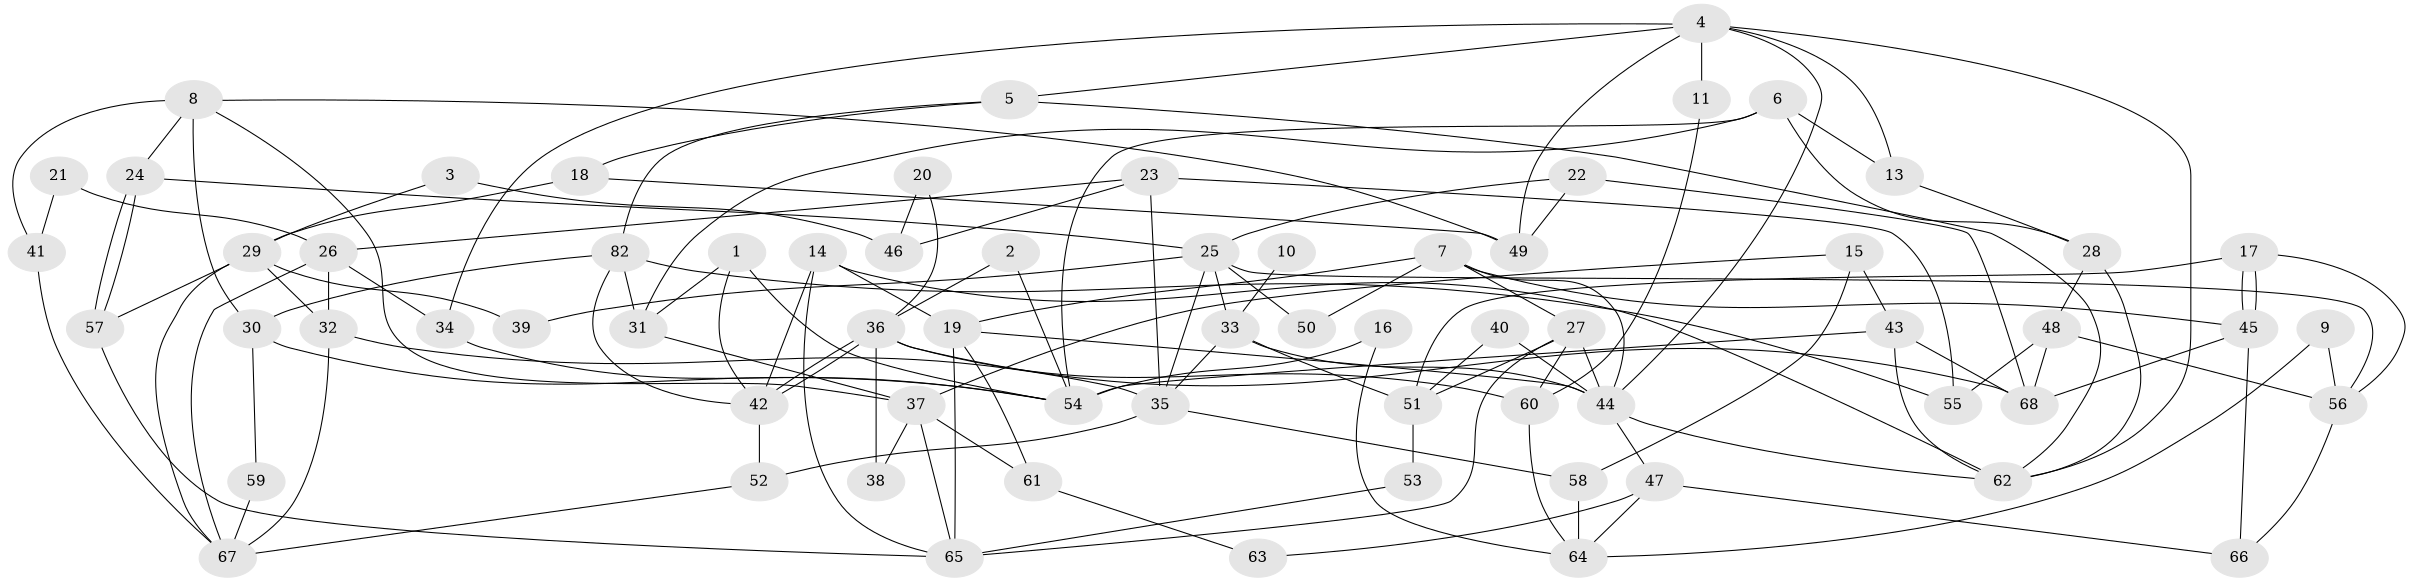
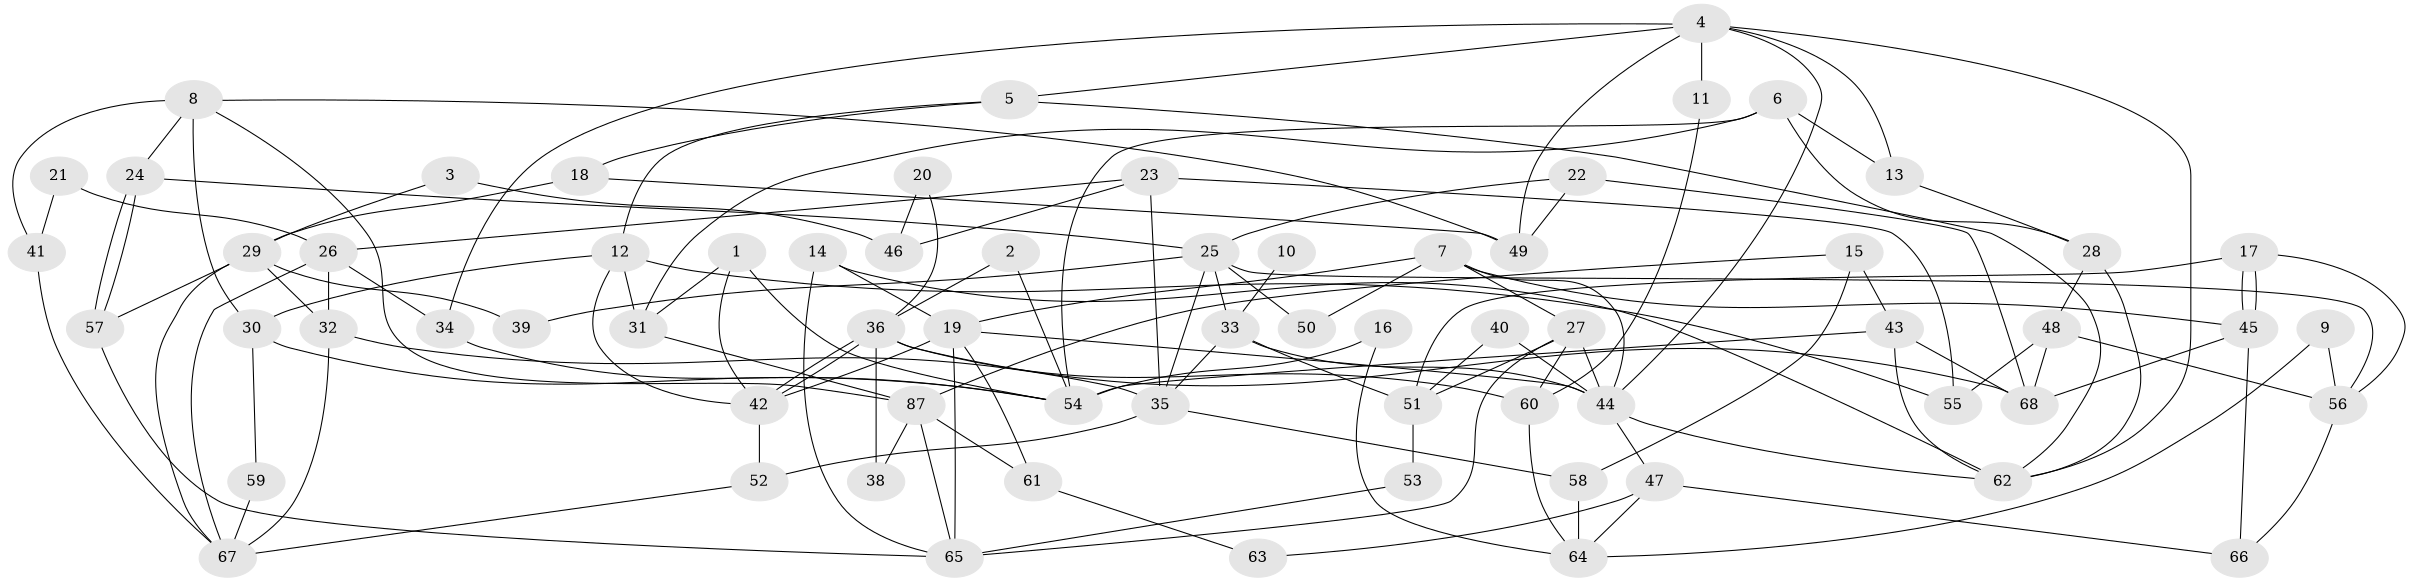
  graph {
    node [color=gray90 style=filled]
    1
    31
    42
    54
-   37
+   37 [label=87]
    52
    2
    36
    60
    68
    38
    3
    29
    46
    21
    41
    26
    57
    39
    32
    67
    4
    5
    11
    13
    34
    44
    49
    62
-   12 [label=82]
+   12
    18
    28
    47
    30
    55
    6
    48
    7
    19
    27
    45
    50
    65
    61
    51
    66
    8
    24
    25
    59
    9
    56
    64
    10
    33
    35
    14
    15
    43
    58
    16
    17
    53
    63
    20
    22
    23
    40
    1 -- 31
    1 -- 42
    1 -- 54
    31 -- 37
    42 -- 52
    37 -- 38
    37 -- 65
    37 -- 61
    52 -- 67
    2 -- 54
    2 -- 36
    36 -- 42
    36 -- 42
    36 -- 60
    36 -- 68
    36 -- 38
    60 -- 64
    3 -- 29
    3 -- 46
    29 -- 57
    29 -- 39
    29 -- 32
    29 -- 67
    21 -- 41
    21 -- 26
    41 -- 67
    26 -- 32
    26 -- 67
    26 -- 34
    57 -- 65
    32 -- 67
    32 -- 35
    4 -- 5
    4 -- 11
    4 -- 13
    4 -- 34
    4 -- 44
    4 -- 49
    4 -- 62
    5 -- 62
    5 -- 12
    5 -- 18
    11 -- 60
    13 -- 28
    34 -- 54
    44 -- 62
    44 -- 47
    12 -- 31
    12 -- 42
    12 -- 30
    12 -- 55
    18 -- 29
    18 -- 49
    28 -- 62
    28 -- 48
    47 -- 66
    47 -- 64
    47 -- 63
    30 -- 54
    30 -- 59
    6 -- 31
    6 -- 54
    6 -- 13
    6 -- 28
    48 -- 68
    48 -- 55
    48 -- 56
    7 -- 44
    7 -- 19
    7 -- 27
    7 -- 45
    7 -- 50
-   14 -- 42
+   19 -- 42
    19 -- 44
    19 -- 65
    19 -- 61
    27 -- 60
    27 -- 44
    27 -- 65
    27 -- 51
    45 -- 68
    45 -- 66
    61 -- 63
    51 -- 53
    8 -- 37
    8 -- 41
    8 -- 49
    8 -- 30
    8 -- 24
    24 -- 57
    24 -- 57
    24 -- 25
    25 -- 39
    25 -- 50
    25 -- 56
    25 -- 33
    25 -- 35
    59 -- 67
    9 -- 56
    9 -- 64
    56 -- 66
    10 -- 33
    33 -- 44
    33 -- 51
    33 -- 35
    35 -- 52
    35 -- 58
    14 -- 62
    14 -- 19
    14 -- 65
    15 -- 37
    15 -- 43
    15 -- 58
    43 -- 54
    43 -- 68
    43 -- 62
    58 -- 64
    16 -- 54
    16 -- 64
    17 -- 45
    17 -- 45
    17 -- 51
    17 -- 56
    53 -- 65
    20 -- 36
    20 -- 46
    22 -- 68
    22 -- 49
    22 -- 25
    23 -- 46
    23 -- 26
    23 -- 55
    23 -- 35
    40 -- 44
    40 -- 51
  }
